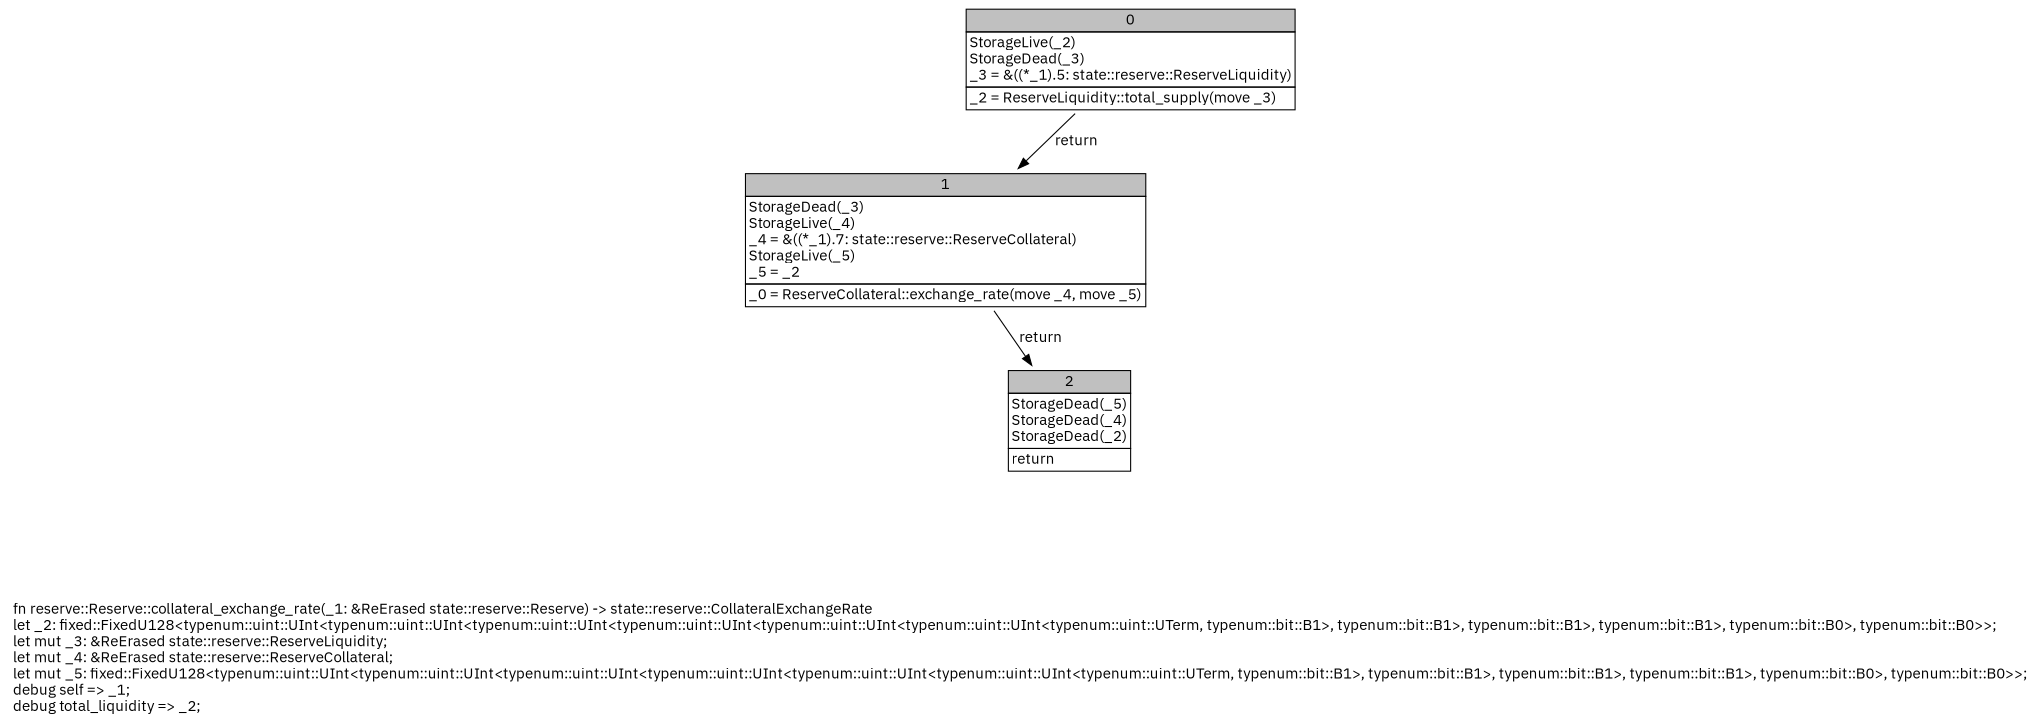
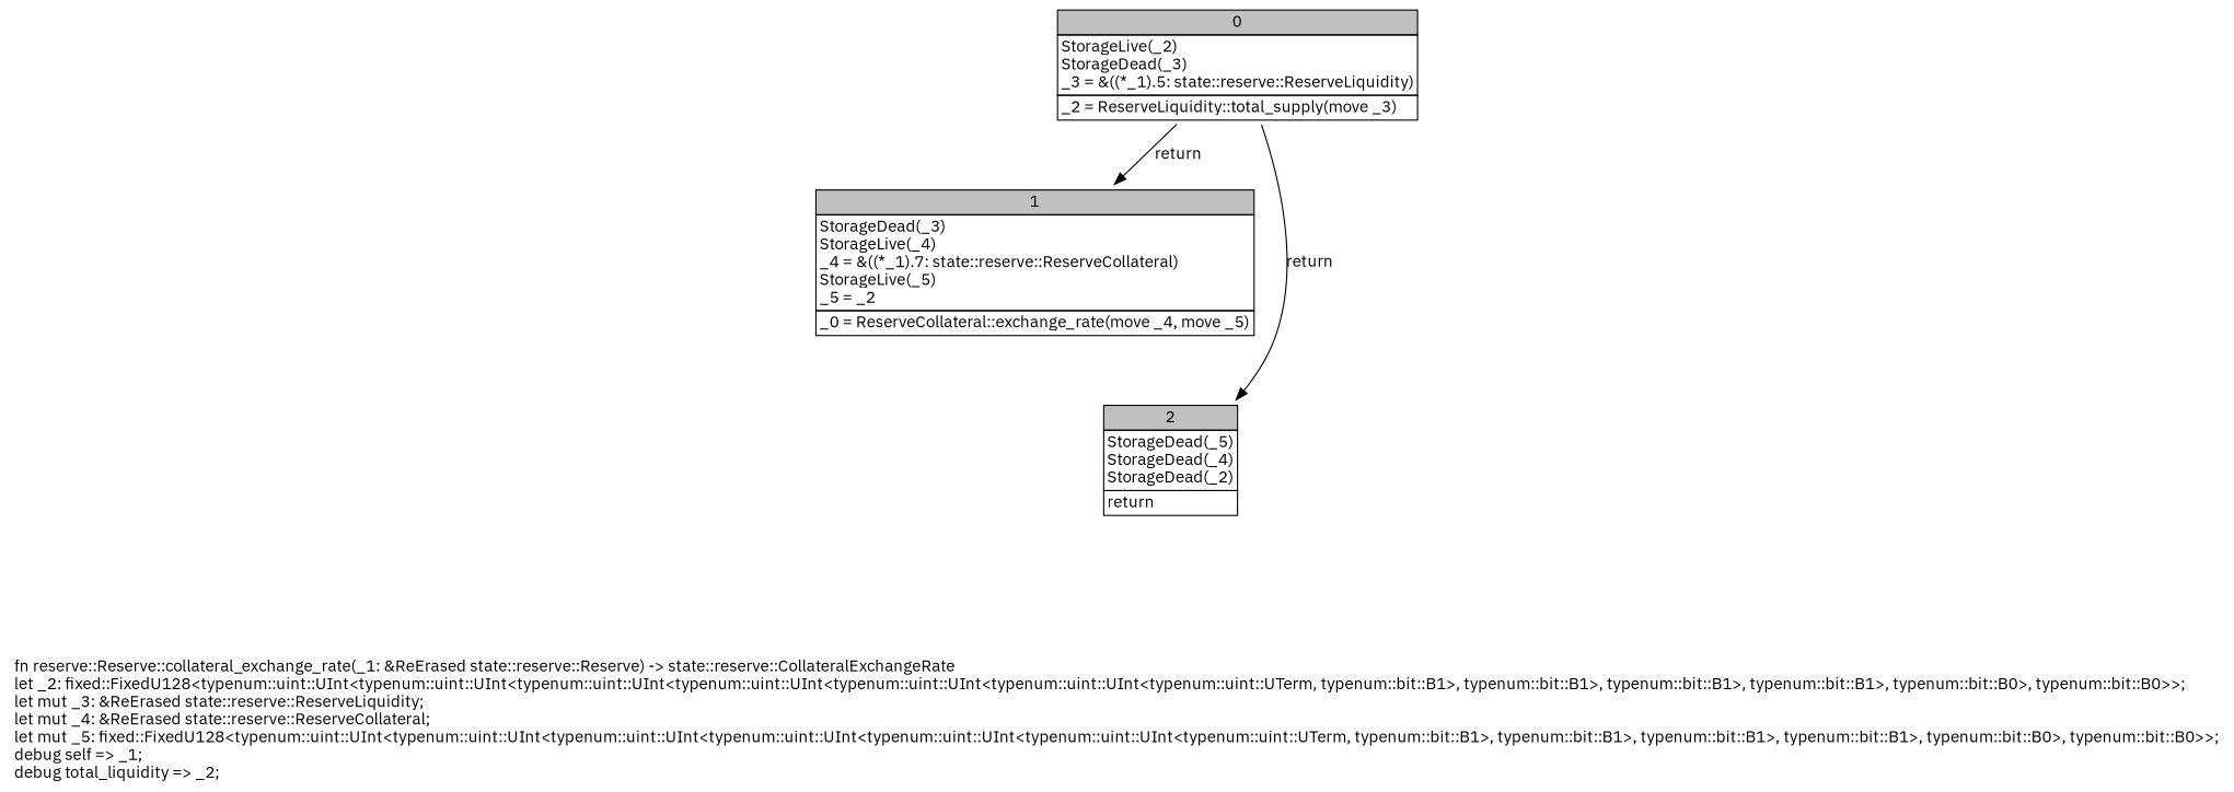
  digraph {
    fontname="IBM Plex Sans"
    label=<fn reserve::Reserve::collateral_exchange_rate(_1: &amp;ReErased state::reserve::Reserve) -&gt; state::reserve::CollateralExchangeRate<br align="left"/>let _2: fixed::FixedU128&lt;typenum::uint::UInt&lt;typenum::uint::UInt&lt;typenum::uint::UInt&lt;typenum::uint::UInt&lt;typenum::uint::UInt&lt;typenum::uint::UInt&lt;typenum::uint::UTerm, typenum::bit::B1&gt;, typenum::bit::B1&gt;, typenum::bit::B1&gt;, typenum::bit::B1&gt;, typenum::bit::B0&gt;, typenum::bit::B0&gt;&gt;;<br align="left"/>let mut _3: &amp;ReErased state::reserve::ReserveLiquidity;<br align="left"/>let mut _4: &amp;ReErased state::reserve::ReserveCollateral;<br align="left"/>let mut _5: fixed::FixedU128&lt;typenum::uint::UInt&lt;typenum::uint::UInt&lt;typenum::uint::UInt&lt;typenum::uint::UInt&lt;typenum::uint::UInt&lt;typenum::uint::UInt&lt;typenum::uint::UTerm, typenum::bit::B1&gt;, typenum::bit::B1&gt;, typenum::bit::B1&gt;, typenum::bit::B1&gt;, typenum::bit::B0&gt;, typenum::bit::B0&gt;&gt;;<br align="left"/>debug self =&gt; _1;<br align="left"/>debug total_liquidity =&gt; _2;<br align="left"/>>
    node [fontname="IBM Plex Sans" shape=none]
    edge [fontname="IBM Plex Sans"]
    n1 [label=<<table border="0" cellborder="1" cellspacing="0"><tr><td bgcolor="gray" align="center" colspan="1">0</td></tr><tr><td align="left" balign="left">StorageLive(_2)<br/>StorageDead(_3)<br/>_3 = &amp;((*_1).5: state::reserve::ReserveLiquidity)<br/></td></tr><tr><td align="left">_2 = ReserveLiquidity::total_supply(move _3)</td></tr></table>>]
    n2 [label=<<table border="0" cellborder="1" cellspacing="0"><tr><td bgcolor="gray" align="center" colspan="1">1</td></tr><tr><td align="left" balign="left">StorageDead(_3)<br/>StorageLive(_4)<br/>_4 = &amp;((*_1).7: state::reserve::ReserveCollateral)<br/>StorageLive(_5)<br/>_5 = _2<br/></td></tr><tr><td align="left">_0 = ReserveCollateral::exchange_rate(move _4, move _5)</td></tr></table>>]
    n3 [label=<<table border="0" cellborder="1" cellspacing="0"><tr><td bgcolor="gray" align="center" colspan="1">2</td></tr><tr><td align="left" balign="left">StorageDead(_5)<br/>StorageDead(_4)<br/>StorageDead(_2)<br/></td></tr><tr><td align="left">return</td></tr></table>>]
    n1 -> n2 [label=return]
-   n2 -> n3 [label=return]
+   n1 -> n3 [label=return]
  }
